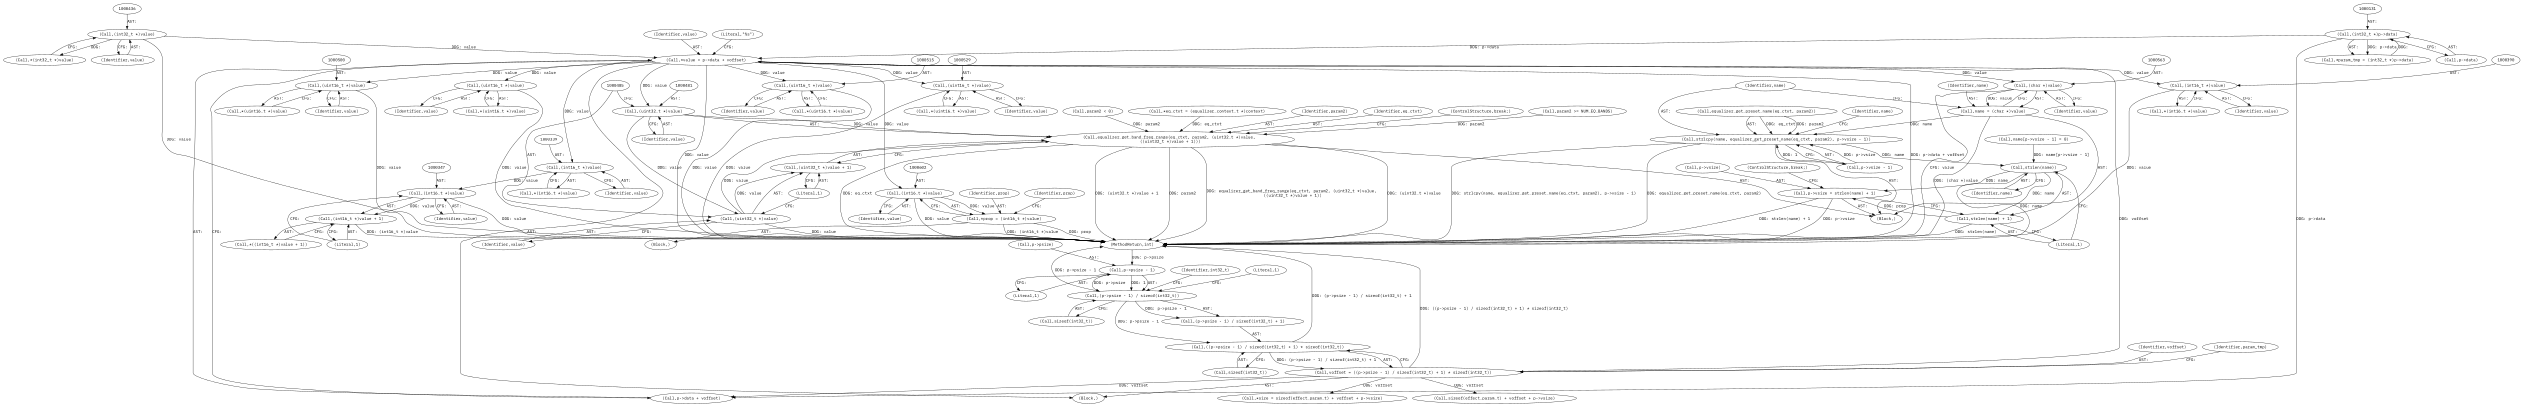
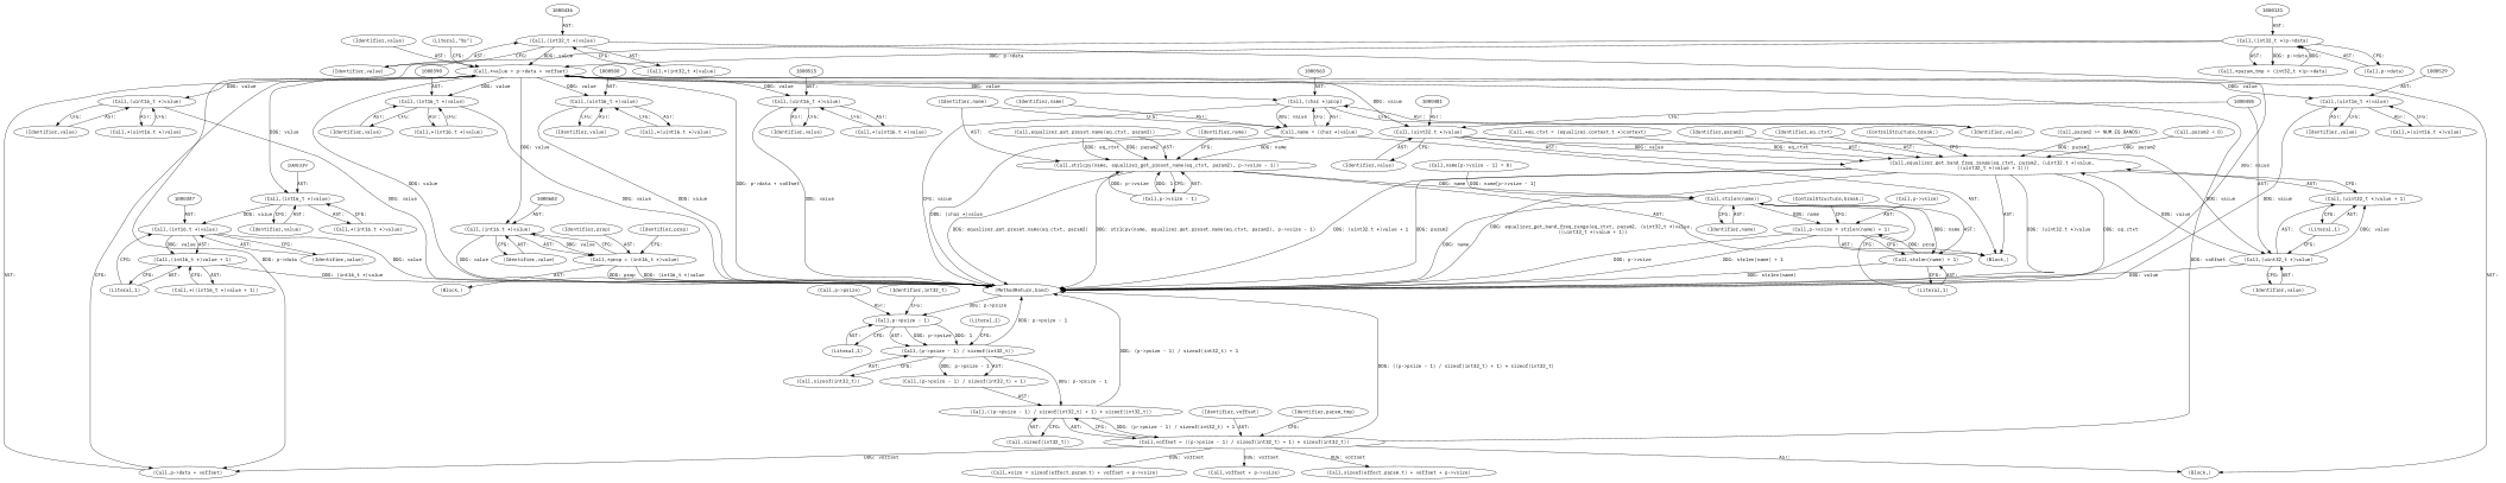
  digraph {
    fontname="IBM Plex Mono"
    node [fontname="IBM Plex Mono"]
    edge [fontname="IBM Plex Mono"]
    n1 [label="(Call,*value = p->data + voffset)"]
    n2 [label="(Call,(uint16_t *)value)"]
    n3 [label="(Call,(int16_t *)value)"]
    n4 [label="(Call,(int16_t *)value)"]
    n5 [label="(Call,(uint32_t *)value)"]
    n6 [label="(Call,(uint16_t *)value)"]
    n7 [label="(Call,(uint16_t *)value)"]
    n8 [label="(Call,(uint16_t *)value)"]
-   n9 [label="(Call,(char *)value)"]
+   n9 [label="(Call,(char *)prop)"]
    n10 [label="(Call,(int16_t *)value)"]
    n11 [label="(Call,p->data + voffset)"]
-   n12 [label="(MethodReturn,int)"]
+   n12 [label="(MethodReturn,band)"]
    n13 [label="(Block,)"]
    n14 [label="(Identifier,value)"]
    n15 [label="(Call,*(uint16_t *)value)"]
    n16 [label="(Call,(int16_t *)value)"]
    n17 [label="(Identifier,value)"]
    n18 [label="(Call,*(int16_t *)value)"]
    n19 [label="(Call,*(int16_t *)value)"]
    n20 [label="(Identifier,value)"]
    n21 [label="(Call,(int32_t *)value)"]
    n22 [label="(Identifier,value)"]
    n23 [label="(Call,*(int32_t *)value)"]
    n24 [label="(Call,equalizer_get_band_freq_range(eq_ctxt, param2, (uint32_t *)value,\n ((uint32_t *)value + 1)))"]
    n25 [label="(Call,(uint32_t *)value)"]
    n26 [label="(Identifier,value)"]
    n27 [label="(Call,*(uint16_t *)value)"]
    n28 [label="(Identifier,value)"]
    n29 [label="(Identifier,value)"]
    n30 [label="(Call,*(uint16_t *)value)"]
    n31 [label="(Call,*(uint16_t *)value)"]
    n32 [label="(Identifier,value)"]
    n33 [label="(Call,name = (char *)value)"]
    n34 [label="(Identifier,value)"]
    n35 [label="(Call,*prop = (int16_t *)value)"]
    n36 [label="(Identifier,value)"]
    n37 [label="(Call,p->psize - 1)"]
    n38 [label="(Call,(int32_t *)p->data)"]
    n39 [label="(Call,*param_tmp = (int32_t *)p->data)"]
    n40 [label="(Call,p->data)"]
    n41 [label="(Call,voffset = ((p->psize - 1) / sizeof(int32_t) + 1) * sizeof(int32_t))"]
    n42 [label="(Call,((p->psize - 1) / sizeof(int32_t) + 1) * sizeof(int32_t))"]
    n43 [label="(Call,*size = sizeof(effect_param_t) + voffset + p->vsize)"]
+   n44 [label="(Call,voffset + p->vsize)"]
    n45 [label="(Call,sizeof(effect_param_t) + voffset + p->vsize)"]
    n46 [label="(Call,sizeof(int32_t))"]
    n47 [label="(Call,(p->psize - 1) / sizeof(int32_t))"]
    n48 [label="(Call,sizeof(int32_t))"]
    n49 [label="(Call,(p->psize - 1) / sizeof(int32_t) + 1)"]
    n50 [label="(Literal,1)"]
    n51 [label="(Call,(int16_t *)value + 1)"]
    n52 [label="(Identifier,value)"]
    n53 [label="(Literal,1)"]
    n54 [label="(Call,*((int16_t *)value + 1))"]
    n55 [label="(Call,(uint32_t *)value + 1)"]
    n56 [label="(Block,)"]
    n57 [label="(Identifier,value)"]
    n58 [label="(Literal,1)"]
    n59 [label="(Call,strlcpy(name, equalizer_get_preset_name(eq_ctxt, param2), p->vsize - 1))"]
    n60 [label="(Call,strlen(name))"]
    n61 [label="(Call,p->vsize - 1)"]
    n62 [label="(Call,p->vsize = strlen(name) + 1)"]
    n63 [label="(Call,strlen(name) + 1)"]
    n64 [label="(Identifier,name)"]
    n65 [label="(Literal,1)"]
    n66 [label="(Block,)"]
    n67 [label="(Identifier,value)"]
    n68 [label="(Call,equalizer_get_preset_name(eq_ctxt, param2))"]
    n69 [label="(Identifier,name)"]
    n70 [label="(ControlStructure,break;)"]
    n71 [label="(Call,param2 >= NUM_EQ_BANDS)"]
    n72 [label="(ControlStructure,break;)"]
    n73 [label="(Literal,\"%s\")"]
    n74 [label="(Identifier,int32_t)"]
    n75 [label="(Identifier,voffset)"]
    n76 [label="(Call,name[p->vsize - 1] = 0)"]
    n77 [label="(Identifier,name)"]
    n78 [label="(Identifier,name)"]
    n79 [label="(Literal,1)"]
    n80 [label="(Identifier,prop)"]
    n81 [label="(Call,param2 < 0)"]
    n82 [label="(Call,*eq_ctxt = (equalizer_context_t *)context)"]
    n83 [label="(Call,p->vsize)"]
    n84 [label="(Identifier,param2)"]
    n85 [label="(Identifier,param_tmp)"]
    n86 [label="(Call,p->psize)"]
    n87 [label="(Identifier,eq_ctxt)"]
    n88 [label="(Identifier,prop)"]
    1000131
    1000339
    1000347
    1000390
    1000436
    1000481
    1000485
    1000500
    1000515
    1000529
    1000563
    1000602
    n1 -> n2 [label="DDG: value"]
    n1 -> n3 [label="DDG: value"]
    n1 -> n4 [label="DDG: value"]
    n1 -> n5 [label="DDG: value"]
    n1 -> n6 [label="DDG: value"]
    n1 -> n7 [label="DDG: value"]
    n1 -> n8 [label="DDG: value"]
    n1 -> n9 [label="DDG: value"]
    n1 -> n10 [label="DDG: value"]
    n1 -> n11 [label="CFG: "]
    n1 -> n12 [label="DDG: value"]
    n1 -> n12 [label="DDG: p->data + voffset"]
    n1 -> n13 [label="AST: "]
    n2 -> n12 [label="DDG: value"]
    n2 -> n14 [label="CFG: "]
    n2 -> n15 [label="AST: "]
    n3 -> n16 [label="DDG: value"]
    n3 -> n17 [label="CFG: "]
    n3 -> n18 [label="AST: "]
    n4 -> n12 [label="DDG: value"]
    n4 -> n19 [label="AST: "]
    n4 -> n20 [label="CFG: "]
    n5 -> n24 [label="AST: "]
    n5 -> n24 [label="DDG: value"]
    n5 -> n25 [label="DDG: value"]
    n5 -> n26 [label="CFG: "]
    n6 -> n12 [label="DDG: value"]
    n6 -> n27 [label="AST: "]
    n6 -> n28 [label="CFG: "]
    n7 -> n12 [label="DDG: value"]
    n7 -> n29 [label="CFG: "]
    n7 -> n30 [label="AST: "]
    n8 -> n12 [label="DDG: value"]
    n8 -> n31 [label="AST: "]
    n8 -> n32 [label="CFG: "]
    n9 -> n12 [label="CFG: value"]
    n9 -> n33 [label="AST: "]
    n9 -> n33 [label="DDG: value"]
    n9 -> n34 [label="CFG: "]
    n10 -> n12 [label="DDG: value"]
    n10 -> n35 [label="AST: "]
    n10 -> n35 [label="DDG: value"]
    n10 -> n36 [label="CFG: "]
    n11 -> n1 [label="AST: "]
    n12 -> n37 [label="DDG: p->psize"]
    n14 -> n2 [label="AST: "]
    n15 -> n2 [label="CFG: "]
    n16 -> n12 [label="DDG: value"]
    n16 -> n51 [label="AST: "]
    n16 -> n51 [label="DDG: value"]
    n16 -> n52 [label="CFG: "]
    n17 -> n3 [label="AST: "]
    n18 -> n3 [label="CFG: "]
    n19 -> n4 [label="CFG: "]
    n20 -> n4 [label="AST: "]
    n21 -> n1 [label="DDG: value"]
    n21 -> n12 [label="DDG: value"]
    n21 -> n22 [label="CFG: "]
-   n21 -> n23 [label="DDG: "]
+   n21 -> n23 [label="AST: "]
    n22 -> n21 [label="AST: "]
    n23 -> n21 [label="CFG: "]
    n24 -> n12 [label="DDG: (uint32_t *)value + 1"]
    n24 -> n12 [label="DDG: param2"]
    n24 -> n12 [label="DDG: equalizer_get_band_freq_range(eq_ctxt, param2, (uint32_t *)value,\n ((uint32_t *)value + 1))"]
    n24 -> n12 [label="DDG: (uint32_t *)value"]
    n24 -> n12 [label="DDG: eq_ctxt"]
    n24 -> n55 [label="CFG: "]
    n24 -> n56 [label="AST: "]
    n25 -> n12 [label="DDG: value"]
    n25 -> n24 [label="DDG: value"]
    n25 -> n55 [label="AST: "]
    n25 -> n55 [label="DDG: value"]
    n25 -> n57 [label="CFG: "]
    n26 -> n5 [label="AST: "]
    n27 -> n6 [label="CFG: "]
    n28 -> n6 [label="AST: "]
    n29 -> n7 [label="AST: "]
    n30 -> n7 [label="CFG: "]
    n31 -> n8 [label="CFG: "]
    n32 -> n8 [label="AST: "]
    n33 -> n9 [label="CFG: "]
    n33 -> n12 [label="DDG: (char *)value"]
    n33 -> n56 [label="AST: "]
    n33 -> n59 [label="DDG: name"]
    n34 -> n9 [label="AST: "]
    n35 -> n10 [label="CFG: "]
    n35 -> n12 [label="DDG: prop"]
    n35 -> n12 [label="DDG: (int16_t *)value"]
    n35 -> n66 [label="AST: "]
    n36 -> n10 [label="AST: "]
    n37 -> n47 [label="AST: "]
    n37 -> n47 [label="DDG: p->psize"]
    n37 -> n47 [label="DDG: 1"]
    n37 -> n50 [label="CFG: "]
    n38 -> n1 [label="DDG: p->data"]
    n38 -> n11 [label="DDG: p->data"]
    n38 -> n39 [label="AST: "]
    n38 -> n39 [label="DDG: p->data"]
    n38 -> n40 [label="CFG: "]
    n39 -> n38 [label="DDG: "]
    n40 -> n38 [label="AST: "]
    n41 -> n1 [label="DDG: voffset"]
    n41 -> n11 [label="DDG: voffset"]
    n41 -> n12 [label="DDG: ((p->psize - 1) / sizeof(int32_t) + 1) * sizeof(int32_t)"]
    n41 -> n13 [label="AST: "]
    n41 -> n42 [label="CFG: "]
    n41 -> n43 [label="DDG: voffset"]
+   n41 -> n44 [label="DDG: voffset"]
    n41 -> n45 [label="DDG: voffset"]
    n42 -> n12 [label="DDG: (p->psize - 1) / sizeof(int32_t) + 1"]
    n42 -> n41 [label="AST: "]
    n42 -> n41 [label="DDG: (p->psize - 1) / sizeof(int32_t) + 1"]
    n42 -> n46 [label="CFG: "]
    n46 -> n42 [label="AST: "]
    n47 -> n12 [label="DDG: p->psize - 1"]
    n47 -> n42 [label="DDG: p->psize - 1"]
    n47 -> n48 [label="CFG: "]
    n47 -> n49 [label="AST: "]
    n47 -> n49 [label="DDG: p->psize - 1"]
    n48 -> n47 [label="AST: "]
    n49 -> n42 [label="AST: "]
    n50 -> n37 [label="AST: "]
    n51 -> n12 [label="DDG: (int16_t *)value"]
    n51 -> n53 [label="CFG: "]
    n51 -> n54 [label="AST: "]
    n52 -> n16 [label="AST: "]
    n53 -> n16 [label="CFG: "]
    n53 -> n51 [label="AST: "]
    n54 -> n51 [label="CFG: "]
    n55 -> n24 [label="AST: "]
    n55 -> n58 [label="CFG: "]
    n57 -> n25 [label="AST: "]
    n58 -> n25 [label="CFG: "]
    n58 -> n55 [label="AST: "]
    n59 -> n12 [label="DDG: equalizer_get_preset_name(eq_ctxt, param2)"]
    n59 -> n12 [label="DDG: strlcpy(name, equalizer_get_preset_name(eq_ctxt, param2), p->vsize - 1)"]
    n59 -> n56 [label="AST: "]
    n59 -> n60 [label="DDG: name"]
    n59 -> n61 [label="CFG: "]
    n60 -> n12 [label="DDG: name"]
    n60 -> n62 [label="DDG: name"]
    n60 -> n63 [label="AST: "]
    n60 -> n63 [label="DDG: name"]
    n60 -> n64 [label="CFG: "]
    n61 -> n59 [label="AST: "]
    n61 -> n59 [label="DDG: p->vsize"]
    n61 -> n59 [label="DDG: 1"]
    n62 -> n12 [label="DDG: strlen(name) + 1"]
    n62 -> n12 [label="DDG: p->vsize"]
    n62 -> n56 [label="AST: "]
    n62 -> n63 [label="CFG: "]
    n63 -> n12 [label="DDG: strlen(name)"]
    n63 -> n62 [label="DDG: prop"]
    n63 -> n65 [label="CFG: "]
    n64 -> n60 [label="AST: "]
    n65 -> n60 [label="CFG: "]
    n65 -> n63 [label="AST: "]
    n67 -> n1 [label="AST: "]
    n68 -> n59 [label="AST: "]
    n68 -> n59 [label="DDG: eq_ctxt"]
    n68 -> n59 [label="DDG: param2"]
    n69 -> n59 [label="CFG: "]
    n70 -> n24 [label="CFG: "]
    n71 -> n24 [label="DDG: param2"]
    n72 -> n62 [label="CFG: "]
    n73 -> n1 [label="CFG: "]
-   n74 -> n47 [label="CFG: "]
+   n74 -> n37 [label="CFG: "]
    n75 -> n41 [label="AST: "]
    n76 -> n60 [label="DDG: name[p->vsize - 1]"]
    n77 -> n33 [label="CFG: "]
    n77 -> n59 [label="AST: "]
    n78 -> n33 [label="AST: "]
    n79 -> n47 [label="CFG: "]
    n80 -> n35 [label="CFG: "]
    n81 -> n24 [label="DDG: param2"]
    n82 -> n24 [label="DDG: eq_ctxt"]
    n83 -> n62 [label="AST: "]
    n84 -> n24 [label="AST: "]
    n85 -> n41 [label="CFG: "]
    n86 -> n37 [label="AST: "]
    n87 -> n24 [label="AST: "]
    n88 -> n35 [label="AST: "]
    1000131 -> n38 [label="AST: "]
    1000339 -> n3 [label="AST: "]
    1000347 -> n16 [label="AST: "]
    1000390 -> n4 [label="AST: "]
    1000436 -> n21 [label="AST: "]
    1000481 -> n5 [label="AST: "]
    1000485 -> n5 [label="CFG: "]
    1000485 -> n25 [label="AST: "]
    1000500 -> n6 [label="AST: "]
    1000515 -> n7 [label="AST: "]
    1000529 -> n8 [label="AST: "]
    1000563 -> n9 [label="AST: "]
    1000602 -> n10 [label="AST: "]
  }
